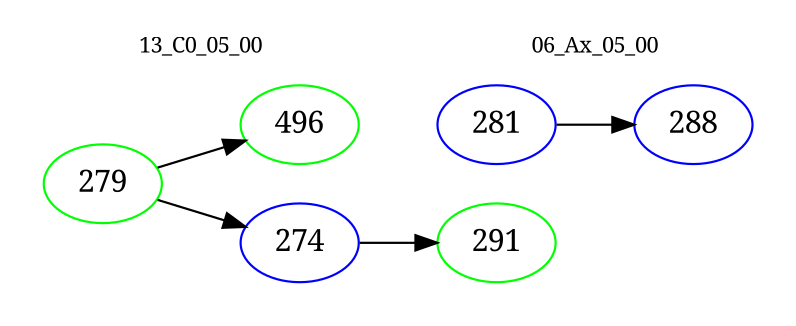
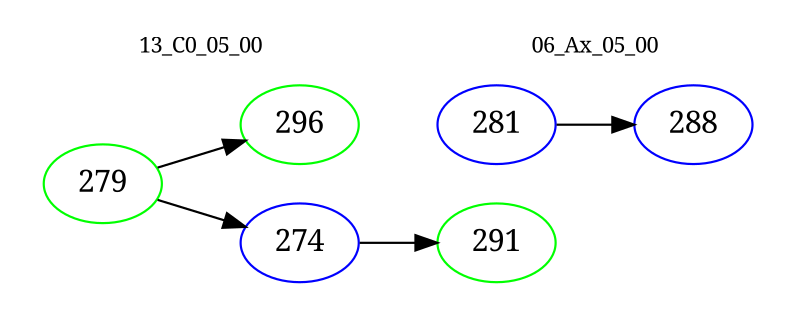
  digraph {
    fontname="Noto Serif"
    rankdir=LR
    node [color=blue fontname="Noto Serif"]
    edge [color=black fontname="Noto Serif"]
    n1 [label=281]
    n2 [label=288]
    n3 [color=green label=291]
    n4 [color=green label=279]
    n5 [label=274]
-   n6 [color=green label=496]
+   n6 [color=green label=296]
    subgraph cluster_1 {
      color=white
      fontsize=10
      label="06_Ax_05_00"
      n1
      n2
      n3
    }
    subgraph cluster_2 {
      color=white
      fontsize=10
      label="13_C0_05_00"
      n4
      n5
      n6
    }
    n1 -> n2
    n4 -> n5
    n4 -> n6
    n5 -> n3
  }
